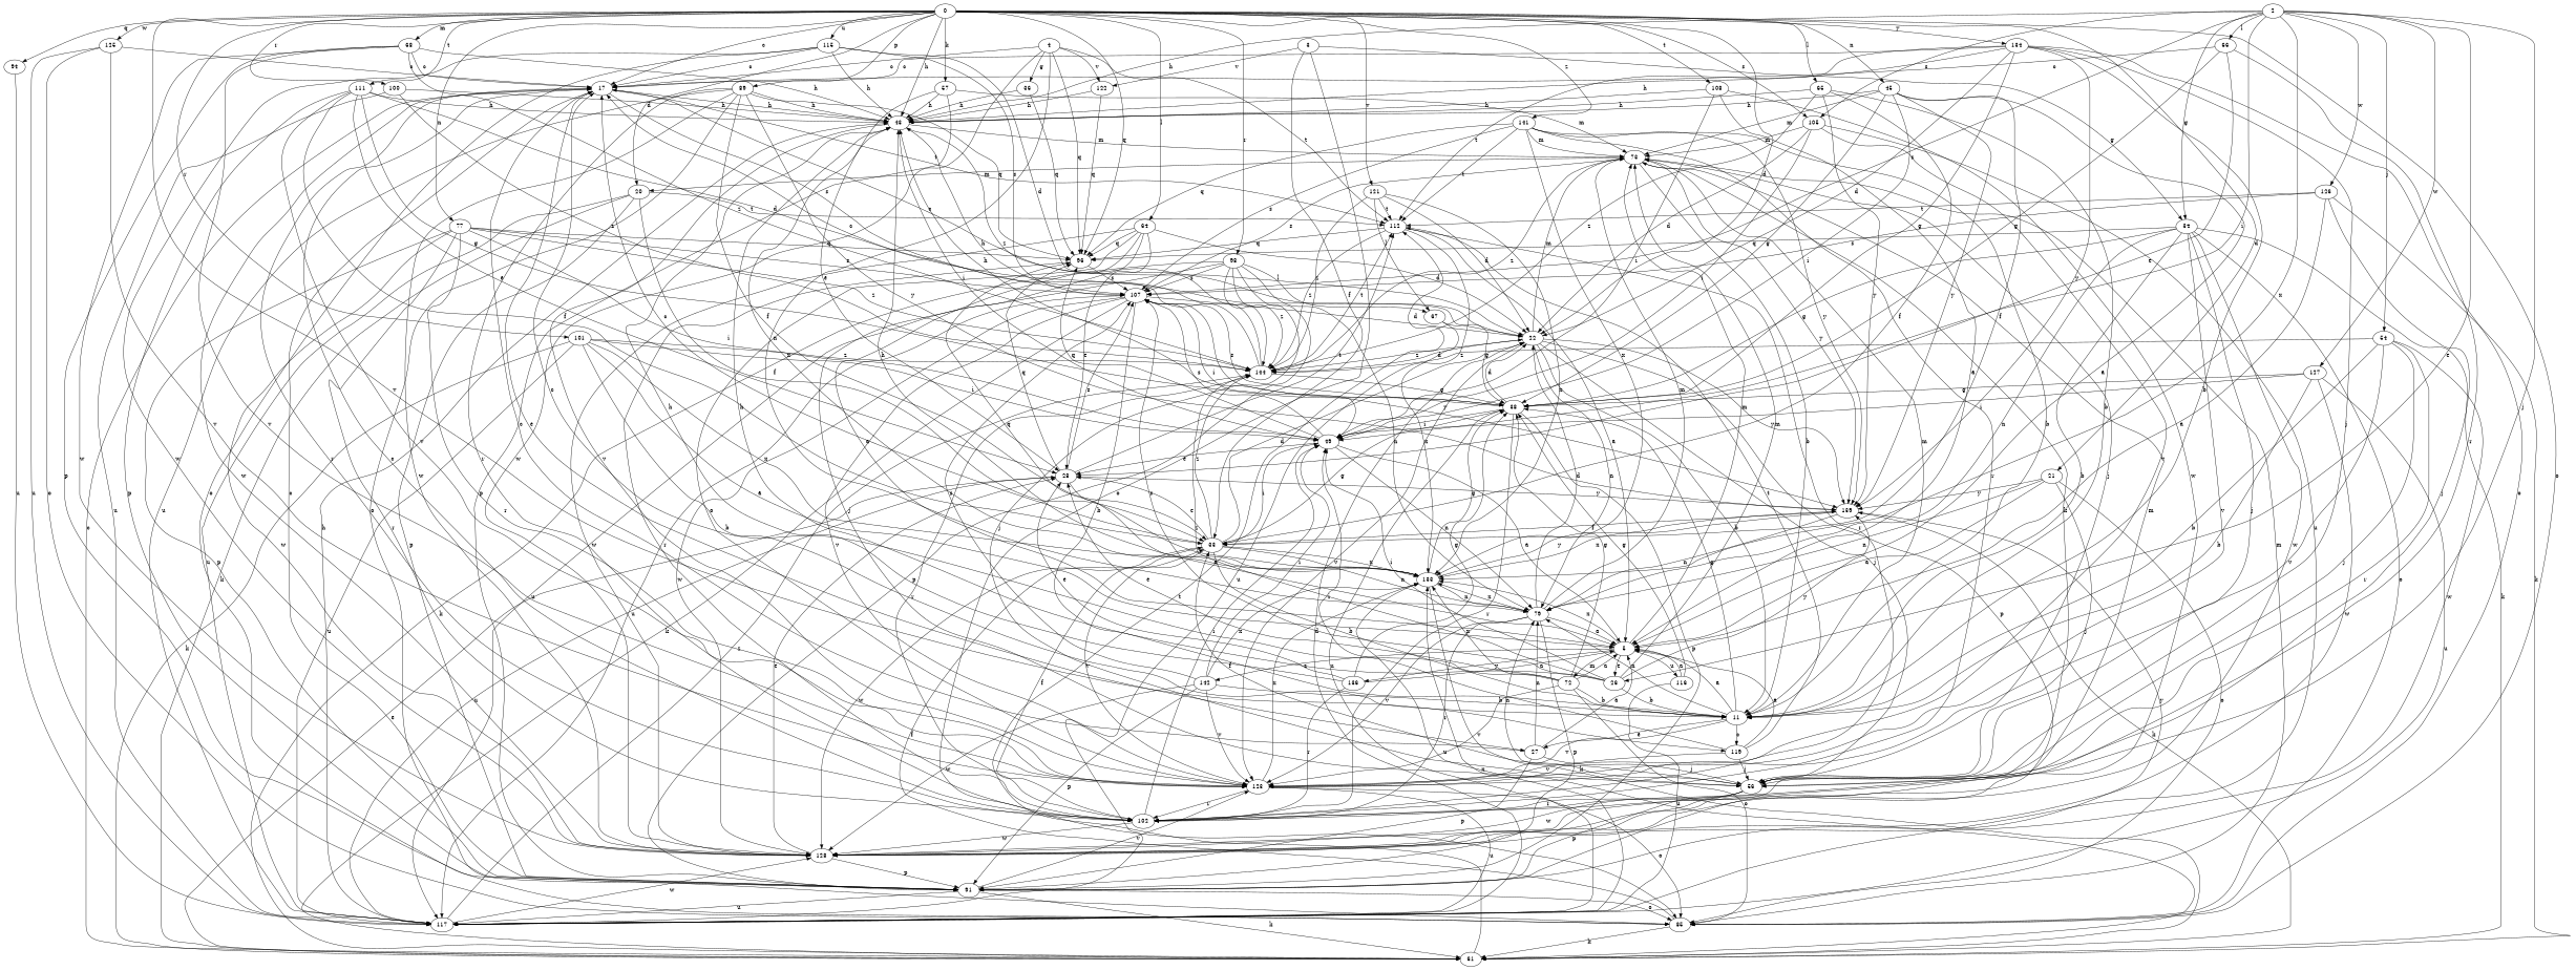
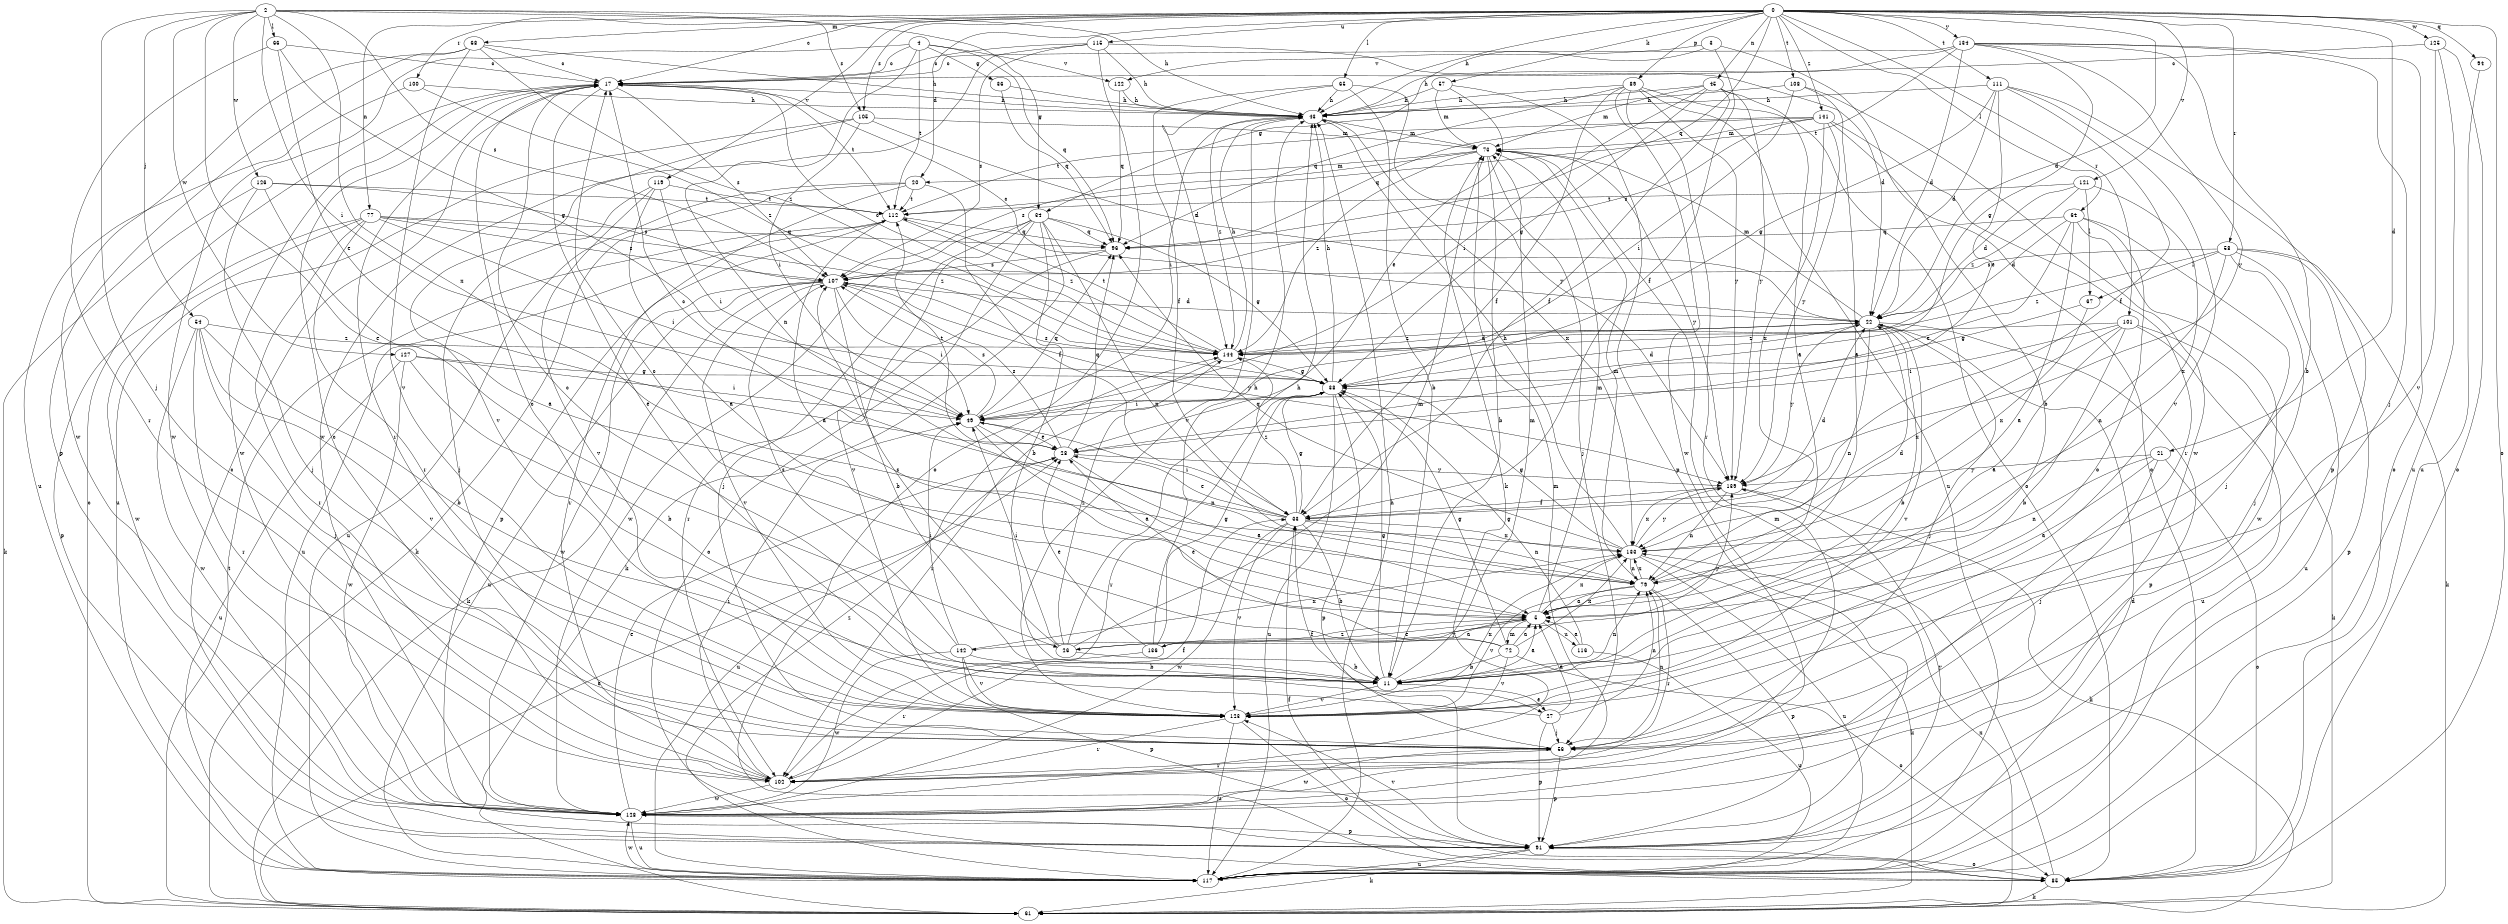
  strict digraph {
    0
    17
    20
    21
    22
    43
    57
    64
    65
    68
    n11 [label=45]
    77
    85
    89
    94
    96
-   98
+   98 [label=58]
    100
    101
    105
    108
    111
    115
    119
    121
    125
    134
    141
    107
    112
    128
    27
    102
    33
    61
    91
    117
    56
    79
    5
    139
    73
    11
    123
    144
    49
    133
    28
    38
    67
    2
    26
    n53 [label=34]
    54
    66
    126
    127
    3
    122
    4
    36
    72
    116
    136
    142
    0 -> 17 [label=c]
    0 -> 20 [label=d]
    0 -> 21 [label=d]
    0 -> 22 [label=d]
    0 -> 43 [label=h]
    0 -> 57 [label=k]
    0 -> 64 [label=l]
    0 -> 65 [label=l]
    0 -> 68 [label=m]
    0 -> n11 [label=n]
    0 -> 77 [label=n]
    0 -> 85 [label=o]
    0 -> 89 [label=p]
    0 -> 94 [label=q]
    0 -> 96 [label=q]
    0 -> 98 [label=r]
    0 -> 100 [label=r]
    0 -> 101 [label=r]
    0 -> 105 [label=s]
    0 -> 108 [label=t]
    0 -> 111 [label=t]
    0 -> 115 [label=u]
    0 -> 119 [label=v]
    0 -> 121 [label=v]
    0 -> 125 [label=w]
    0 -> 134 [label=y]
    0 -> 141 [label=z]
    17 -> 43 [label=h]
    17 -> 107 [label=s]
    17 -> 112 [label=t]
    17 -> 128 [label=w]
    17 -> 27 [label=e]
    17 -> 102 [label=r]
    20 -> 112 [label=t]
    20 -> 33 [label=f]
    20 -> 61 [label=k]
    20 -> 91 [label=p]
    20 -> 117 [label=u]
    21 -> 85 [label=o]
    21 -> 56 [label=j]
    21 -> 79 [label=n]
    21 -> 5 [label=a]
    21 -> 139 [label=y]
    22 -> 17 [label=c]
    22 -> 91 [label=p]
    22 -> 56 [label=j]
    22 -> 79 [label=n]
    22 -> 139 [label=y]
    22 -> 73 [label=m]
    22 -> 11 [label=b]
    22 -> 123 [label=v]
    22 -> 144 [label=z]
    43 -> 73 [label=m]
    43 -> 123 [label=v]
    43 -> 144 [label=z]
    43 -> 49 [label=i]
    43 -> 133 [label=x]
    57 -> 43 [label=h]
    57 -> 91 [label=p]
    57 -> 73 [label=m]
    57 -> 28 [label=e]
    64 -> 22 [label=d]
    64 -> 96 [label=q]
    64 -> 128 [label=w]
    64 -> 56 [label=j]
    64 -> 5 [label=a]
    64 -> 123 [label=o]
    64 -> 28 [label=e]
    65 -> 43 [label=h]
    65 -> 33 [label=f]
    65 -> 139 [label=y]
    65 -> 11 [label=b]
    65 -> 144 [label=z]
    68 -> 17 [label=c]
    68 -> 43 [label=h]
    68 -> 128 [label=w]
    68 -> 91 [label=p]
    68 -> 123 [label=v]
    68 -> 144 [label=z]
    n11 -> 43 [label=h]
    n11 -> 33 [label=f]
    n11 -> 5 [label=a]
    n11 -> 139 [label=y]
    n11 -> 73 [label=m]
    n11 -> 49 [label=i]
    n11 -> 38 [label=g]
    77 -> 96 [label=q]
    77 -> 107 [label=s]
    77 -> 128 [label=w]
    77 -> 102 [label=r]
    77 -> 91 [label=p]
    77 -> 123 [label=r]
    77 -> 144 [label=z]
    77 -> 49 [label=i]
    85 -> 33 [label=f]
    85 -> 61 [label=k]
    85 -> 73 [label=m]
    89 -> 43 [label=h]
    89 -> 85 [label=o]
    89 -> 96 [label=q]
    89 -> 128 [label=w]
    89 -> 102 [label=r]
    89 -> 33 [label=f]
    89 -> 117 [label=u]
    89 -> 139 [label=y]
    94 -> 117 [label=u]
    96 -> 107 [label=s]
    96 -> 102 [label=r]
    98 -> 107 [label=s]
    98 -> 61 [label=k]
    98 -> 91 [label=p]
    98 -> 117 [label=u]
    98 -> 56 [label=j]
    98 -> 79 [label=n]
    98 -> 144 [label=z]
    98 -> 67 [label=l]
    100 -> 43 [label=h]
    100 -> 117 [label=u]
    100 -> 144 [label=z]
    101 -> 61 [label=k]
    101 -> 117 [label=u]
    101 -> 5 [label=a]
    101 -> 11 [label=b]
    101 -> 144 [label=z]
    101 -> 49 [label=i]
    101 -> 133 [label=x]
    105 -> 22 [label=d]
    105 -> 117 [label=u]
    105 -> 73 [label=m]
    105 -> 123 [label=v]
    105 -> 49 [label=i]
    108 -> 43 [label=h]
    108 -> 128 [label=w]
    108 -> 5 [label=a]
    108 -> 49 [label=i]
    111 -> 22 [label=d]
    111 -> 43 [label=h]
    111 -> 33 [label=f]
    111 -> 91 [label=p]
    111 -> 123 [label=v]
    111 -> 28 [label=e]
    111 -> 38 [label=g]
    115 -> 17 [label=c]
    115 -> 22 [label=d]
    115 -> 43 [label=h]
    115 -> 85 [label=o]
    115 -> 107 [label=s]
    115 -> 128 [label=w]
    119 -> 112 [label=t]
    119 -> 56 [label=j]
    119 -> 5 [label=a]
    119 -> 123 [label=v]
    119 -> 49 [label=i]
    121 -> 22 [label=d]
    121 -> 112 [label=t]
    121 -> 144 [label=z]
    121 -> 133 [label=x]
    121 -> 67 [label=l]
    125 -> 17 [label=c]
    125 -> 85 [label=o]
    125 -> 117 [label=u]
    125 -> 123 [label=v]
    134 -> 17 [label=c]
    134 -> 22 [label=d]
    134 -> 43 [label=h]
    134 -> 85 [label=o]
    134 -> 112 [label=t]
    134 -> 56 [label=j]
    134 -> 139 [label=y]
    134 -> 11 [label=b]
    134 -> 38 [label=g]
    141 -> 96 [label=q]
    141 -> 107 [label=s]
    141 -> 112 [label=t]
    141 -> 102 [label=r]
    141 -> 139 [label=y]
    141 -> 73 [label=m]
    141 -> 11 [label=b]
    141 -> 133 [label=x]
    107 -> 22 [label=d]
    107 -> 128 [label=w]
    107 -> 61 [label=k]
    107 -> 117 [label=u]
    107 -> 139 [label=y]
    107 -> 11 [label=b]
    107 -> 123 [label=v]
    107 -> 49 [label=i]
    112 -> 96 [label=q]
    112 -> 102 [label=r]
    112 -> 117 [label=u]
    112 -> 5 [label=a]
    112 -> 144 [label=z]
    128 -> 91 [label=p]
+   128 -> 117 [label=u]
    128 -> 73 [label=m]
    128 -> 28 [label=e]
    27 -> 17 [label=c]
    27 -> 91 [label=p]
    27 -> 56 [label=j]
    27 -> 79 [label=n]
    27 -> 5 [label=a]
    102 -> 17 [label=c]
    102 -> 128 [label=w]
    102 -> 33 [label=f]
    102 -> 49 [label=i]
    33 -> 17 [label=c]
    33 -> 22 [label=d]
    33 -> 128 [label=w]
    33 -> 79 [label=n]
    33 -> 11 [label=b]
    33 -> 123 [label=v]
    33 -> 144 [label=z]
    33 -> 49 [label=i]
    33 -> 133 [label=x]
    33 -> 28 [label=e]
    33 -> 38 [label=g]
    61 -> 17 [label=c]
    61 -> 112 [label=t]
    61 -> 133 [label=x]
    61 -> 28 [label=e]
    91 -> 17 [label=c]
    91 -> 85 [label=o]
    91 -> 61 [label=k]
    91 -> 117 [label=u]
    91 -> 139 [label=y]
    91 -> 123 [label=v]
    117 -> 22 [label=d]
    117 -> 43 [label=h]
    117 -> 128 [label=w]
    117 -> 144 [label=z]
    56 -> 128 [label=w]
    56 -> 102 [label=r]
    56 -> 33 [label=f]
    56 -> 91 [label=p]
    56 -> 79 [label=n]
    79 -> 22 [label=d]
    79 -> 102 [label=r]
    79 -> 91 [label=p]
    79 -> 5 [label=a]
    79 -> 73 [label=m]
    79 -> 123 [label=v]
    79 -> 133 [label=x]
    5 -> 73 [label=m]
    5 -> 133 [label=x]
    5 -> 26 [label=e]
    5 -> 72 [label=m]
    5 -> 116 [label=u]
    5 -> 136 [label=y]
    5 -> 142 [label=z]
    139 -> 33 [label=f]
    139 -> 61 [label=k]
    139 -> 79 [label=n]
    139 -> 133 [label=x]
    73 -> 20 [label=m]
    73 -> 107 [label=s]
    73 -> 128 [label=k]
    73 -> 56 [label=j]
    73 -> 139 [label=y]
    73 -> 11 [label=b]
    73 -> 144 [label=z]
-   11 -> 119 [label=c]
+   11 -> 17 [label=c]
    11 -> 27 [label=e]
    11 -> 79 [label=n]
    11 -> 5 [label=a]
    11 -> 73 [label=m]
    11 -> 123 [label=v]
    11 -> 38 [label=g]
    123 -> 85 [label=o]
    123 -> 102 [label=r]
    123 -> 117 [label=u]
    123 -> 133 [label=x]
    144 -> 17 [label=c]
    144 -> 22 [label=d]
    144 -> 43 [label=h]
    144 -> 112 [label=t]
    144 -> 102 [label=r]
    144 -> 38 [label=g]
    49 -> 96 [label=q]
    49 -> 107 [label=s]
    49 -> 79 [label=n]
    49 -> 5 [label=a]
    49 -> 28 [label=e]
    133 -> 43 [label=h]
    133 -> 96 [label=q]
    133 -> 61 [label=k]
    133 -> 117 [label=u]
    133 -> 79 [label=n]
    133 -> 139 [label=y]
    133 -> 38 [label=g]
    28 -> 96 [label=q]
    28 -> 107 [label=s]
    28 -> 112 [label=t]
    28 -> 117 [label=u]
    28 -> 5 [label=a]
    28 -> 139 [label=y]
    38 -> 22 [label=d]
    38 -> 43 [label=h]
    38 -> 107 [label=s]
    38 -> 102 [label=r]
    38 -> 91 [label=p]
    38 -> 117 [label=u]
    38 -> 49 [label=i]
    67 -> 133 [label=x]
    67 -> 38 [label=g]
    2 -> 43 [label=h]
    2 -> 105 [label=s]
    2 -> 107 [label=s]
    2 -> 56 [label=j]
    2 -> 49 [label=i]
    2 -> 133 [label=x]
    2 -> 26 [label=e]
    2 -> n53 [label=g]
    2 -> 54 [label=j]
    2 -> 66 [label=l]
    2 -> 126 [label=w]
    2 -> 127 [label=w]
    26 -> 43 [label=h]
    26 -> 107 [label=s]
    26 -> 139 [label=y]
    26 -> 73 [label=m]
    26 -> 11 [label=b]
    26 -> 144 [label=z]
    26 -> 49 [label=i]
    n53 -> 85 [label=o]
    n53 -> 96 [label=q]
    n53 -> 128 [label=w]
    n53 -> 61 [label=k]
    n53 -> 56 [label=j]
    n53 -> 79 [label=n]
    n53 -> 11 [label=b]
    n53 -> 123 [label=v]
    n53 -> 38 [label=g]
    54 -> 128 [label=w]
    54 -> 102 [label=r]
    54 -> 56 [label=j]
    54 -> 11 [label=b]
    54 -> 123 [label=v]
    54 -> 144 [label=z]
    66 -> 17 [label=c]
    66 -> 102 [label=r]
    66 -> 28 [label=e]
    66 -> 38 [label=g]
    126 -> 107 [label=s]
    126 -> 112 [label=t]
    126 -> 61 [label=k]
    126 -> 56 [label=j]
    126 -> 5 [label=a]
    127 -> 128 [label=w]
    127 -> 117 [label=u]
    127 -> 11 [label=b]
    127 -> 49 [label=i]
    127 -> 38 [label=g]
    3 -> 85 [label=o]
    3 -> 33 [label=f]
    3 -> n53 [label=g]
    3 -> 122 [label=v]
    122 -> 43 [label=h]
    122 -> 96 [label=q]
    4 -> 17 [label=c]
    4 -> 96 [label=q]
    4 -> 112 [label=t]
    4 -> 128 [label=w]
    4 -> 79 [label=n]
    4 -> 122 [label=v]
    4 -> 36 [label=g]
    36 -> 43 [label=h]
    36 -> 96 [label=q]
    72 -> 17 [label=c]
    72 -> 85 [label=o]
    72 -> 5 [label=a]
    72 -> 11 [label=b]
    72 -> 123 [label=v]
    72 -> 133 [label=x]
    72 -> 28 [label=e]
    72 -> 38 [label=g]
    116 -> 117 [label=u]
    116 -> 5 [label=a]
    116 -> 38 [label=g]
    136 -> 43 [label=h]
    136 -> 102 [label=r]
    136 -> 5 [label=a]
    136 -> 28 [label=e]
    136 -> 38 [label=g]
    142 -> 107 [label=s]
    142 -> 128 [label=w]
    142 -> 91 [label=p]
    142 -> 11 [label=b]
    142 -> 123 [label=v]
    142 -> 49 [label=i]
    142 -> 133 [label=x]
  }
